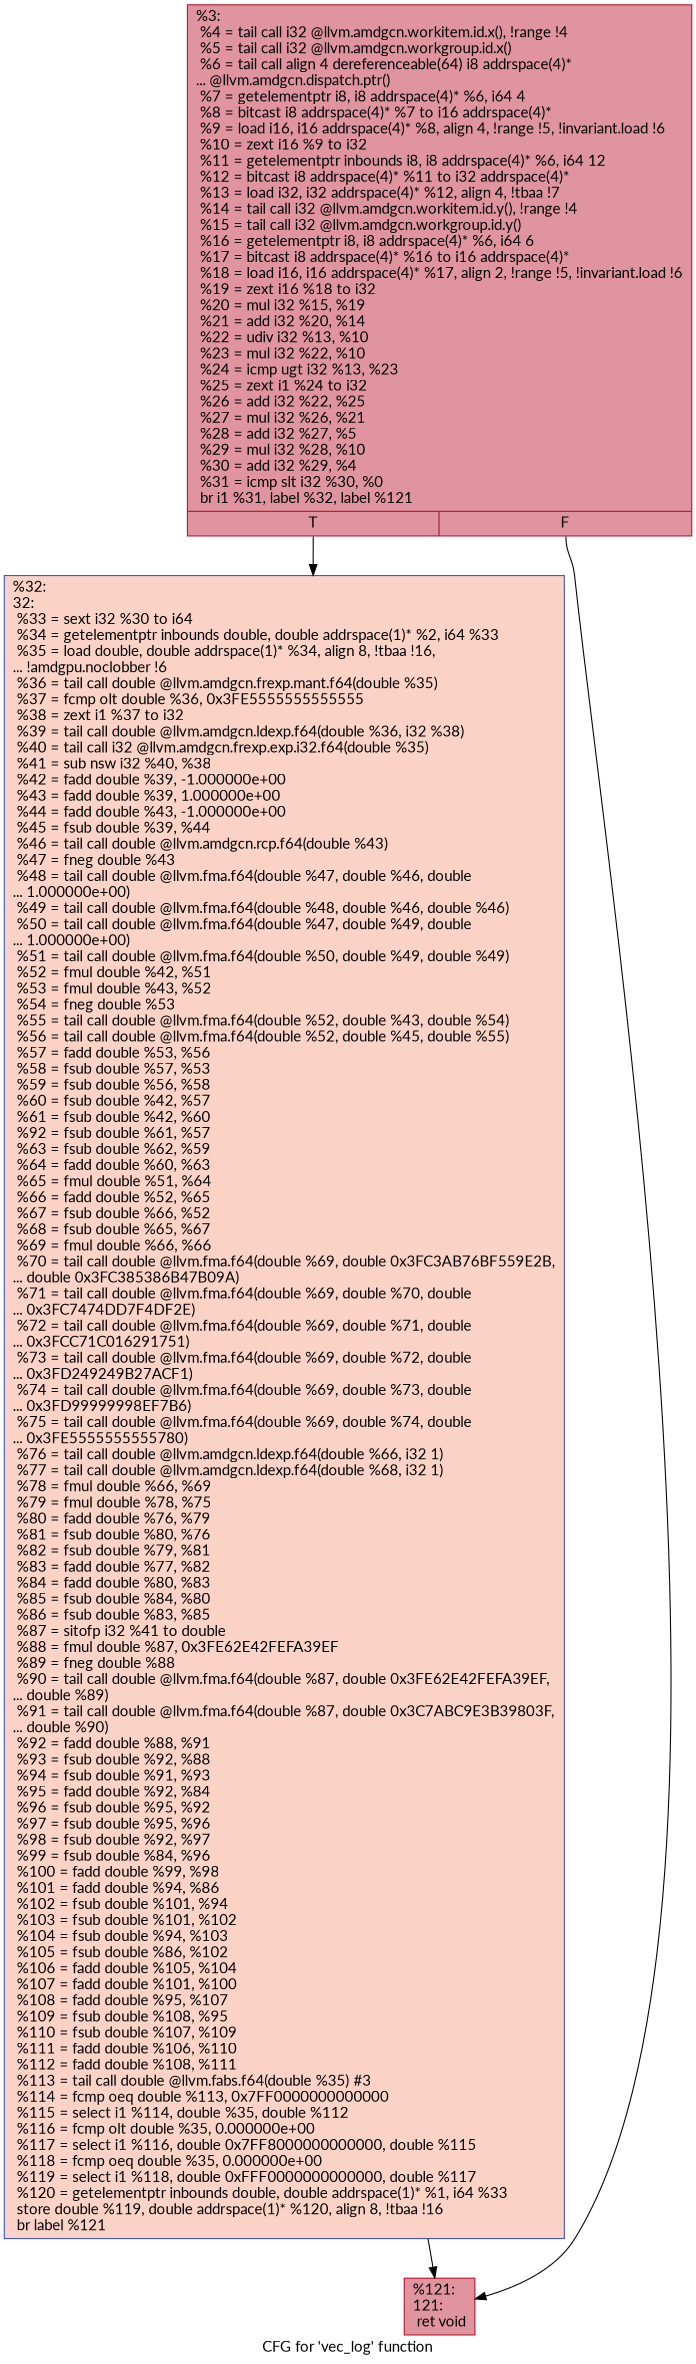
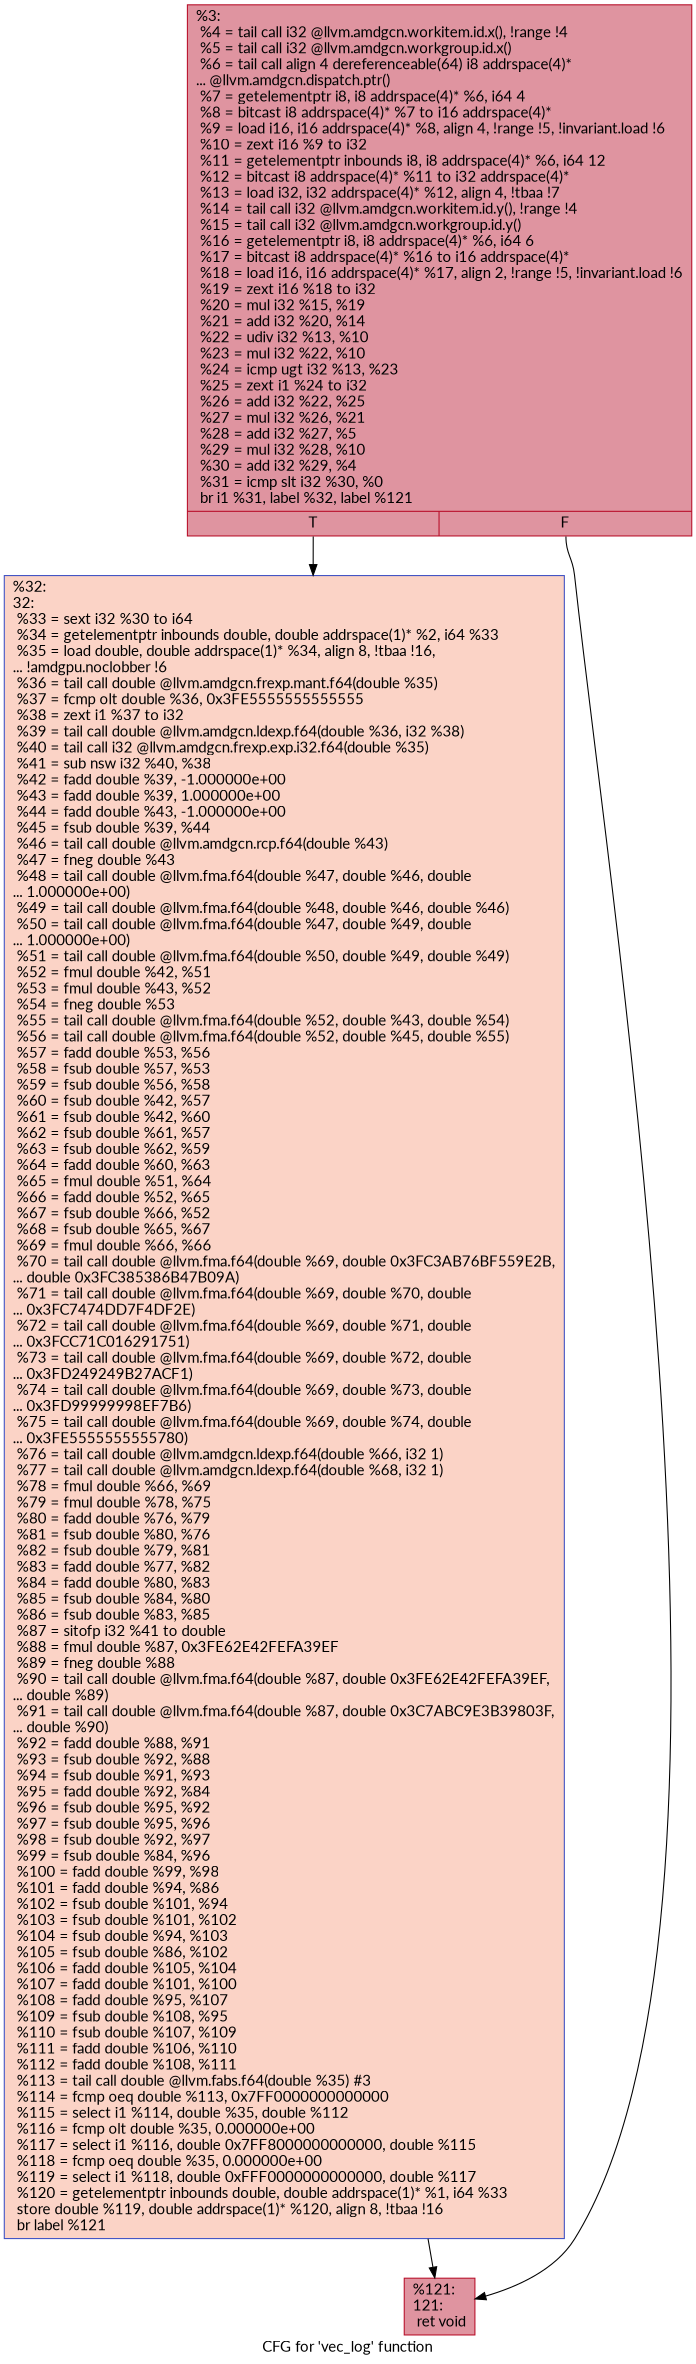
  digraph {
    label="CFG for 'vec_log' function"
    fontname=Lato
    node [color="#b70d28ff" fillcolor="#b70d2870" shape=record style=filled fontname=Lato]
    edge [fontname=Lato]
    n1 [label="{%3:\l  %4 = tail call i32 @llvm.amdgcn.workitem.id.x(), !range !4\l  %5 = tail call i32 @llvm.amdgcn.workgroup.id.x()\l  %6 = tail call align 4 dereferenceable(64) i8 addrspace(4)*\l... @llvm.amdgcn.dispatch.ptr()\l  %7 = getelementptr i8, i8 addrspace(4)* %6, i64 4\l  %8 = bitcast i8 addrspace(4)* %7 to i16 addrspace(4)*\l  %9 = load i16, i16 addrspace(4)* %8, align 4, !range !5, !invariant.load !6\l  %10 = zext i16 %9 to i32\l  %11 = getelementptr inbounds i8, i8 addrspace(4)* %6, i64 12\l  %12 = bitcast i8 addrspace(4)* %11 to i32 addrspace(4)*\l  %13 = load i32, i32 addrspace(4)* %12, align 4, !tbaa !7\l  %14 = tail call i32 @llvm.amdgcn.workitem.id.y(), !range !4\l  %15 = tail call i32 @llvm.amdgcn.workgroup.id.y()\l  %16 = getelementptr i8, i8 addrspace(4)* %6, i64 6\l  %17 = bitcast i8 addrspace(4)* %16 to i16 addrspace(4)*\l  %18 = load i16, i16 addrspace(4)* %17, align 2, !range !5, !invariant.load !6\l  %19 = zext i16 %18 to i32\l  %20 = mul i32 %15, %19\l  %21 = add i32 %20, %14\l  %22 = udiv i32 %13, %10\l  %23 = mul i32 %22, %10\l  %24 = icmp ugt i32 %13, %23\l  %25 = zext i1 %24 to i32\l  %26 = add i32 %22, %25\l  %27 = mul i32 %26, %21\l  %28 = add i32 %27, %5\l  %29 = mul i32 %28, %10\l  %30 = add i32 %29, %4\l  %31 = icmp slt i32 %30, %0\l  br i1 %31, label %32, label %121\l|{<s0>T|<s1>F}}"]
-   n2 [color="#3d50c3ff" fillcolor="#f59c7d70" label="{%32:\l32:                                               \l  %33 = sext i32 %30 to i64\l  %34 = getelementptr inbounds double, double addrspace(1)* %2, i64 %33\l  %35 = load double, double addrspace(1)* %34, align 8, !tbaa !16,\l... !amdgpu.noclobber !6\l  %36 = tail call double @llvm.amdgcn.frexp.mant.f64(double %35)\l  %37 = fcmp olt double %36, 0x3FE5555555555555\l  %38 = zext i1 %37 to i32\l  %39 = tail call double @llvm.amdgcn.ldexp.f64(double %36, i32 %38)\l  %40 = tail call i32 @llvm.amdgcn.frexp.exp.i32.f64(double %35)\l  %41 = sub nsw i32 %40, %38\l  %42 = fadd double %39, -1.000000e+00\l  %43 = fadd double %39, 1.000000e+00\l  %44 = fadd double %43, -1.000000e+00\l  %45 = fsub double %39, %44\l  %46 = tail call double @llvm.amdgcn.rcp.f64(double %43)\l  %47 = fneg double %43\l  %48 = tail call double @llvm.fma.f64(double %47, double %46, double\l... 1.000000e+00)\l  %49 = tail call double @llvm.fma.f64(double %48, double %46, double %46)\l  %50 = tail call double @llvm.fma.f64(double %47, double %49, double\l... 1.000000e+00)\l  %51 = tail call double @llvm.fma.f64(double %50, double %49, double %49)\l  %52 = fmul double %42, %51\l  %53 = fmul double %43, %52\l  %54 = fneg double %53\l  %55 = tail call double @llvm.fma.f64(double %52, double %43, double %54)\l  %56 = tail call double @llvm.fma.f64(double %52, double %45, double %55)\l  %57 = fadd double %53, %56\l  %58 = fsub double %57, %53\l  %59 = fsub double %56, %58\l  %60 = fsub double %42, %57\l  %61 = fsub double %42, %60\l  %92 = fsub double %61, %57\l  %63 = fsub double %62, %59\l  %64 = fadd double %60, %63\l  %65 = fmul double %51, %64\l  %66 = fadd double %52, %65\l  %67 = fsub double %66, %52\l  %68 = fsub double %65, %67\l  %69 = fmul double %66, %66\l  %70 = tail call double @llvm.fma.f64(double %69, double 0x3FC3AB76BF559E2B,\l... double 0x3FC385386B47B09A)\l  %71 = tail call double @llvm.fma.f64(double %69, double %70, double\l... 0x3FC7474DD7F4DF2E)\l  %72 = tail call double @llvm.fma.f64(double %69, double %71, double\l... 0x3FCC71C016291751)\l  %73 = tail call double @llvm.fma.f64(double %69, double %72, double\l... 0x3FD249249B27ACF1)\l  %74 = tail call double @llvm.fma.f64(double %69, double %73, double\l... 0x3FD99999998EF7B6)\l  %75 = tail call double @llvm.fma.f64(double %69, double %74, double\l... 0x3FE5555555555780)\l  %76 = tail call double @llvm.amdgcn.ldexp.f64(double %66, i32 1)\l  %77 = tail call double @llvm.amdgcn.ldexp.f64(double %68, i32 1)\l  %78 = fmul double %66, %69\l  %79 = fmul double %78, %75\l  %80 = fadd double %76, %79\l  %81 = fsub double %80, %76\l  %82 = fsub double %79, %81\l  %83 = fadd double %77, %82\l  %84 = fadd double %80, %83\l  %85 = fsub double %84, %80\l  %86 = fsub double %83, %85\l  %87 = sitofp i32 %41 to double\l  %88 = fmul double %87, 0x3FE62E42FEFA39EF\l  %89 = fneg double %88\l  %90 = tail call double @llvm.fma.f64(double %87, double 0x3FE62E42FEFA39EF,\l... double %89)\l  %91 = tail call double @llvm.fma.f64(double %87, double 0x3C7ABC9E3B39803F,\l... double %90)\l  %92 = fadd double %88, %91\l  %93 = fsub double %92, %88\l  %94 = fsub double %91, %93\l  %95 = fadd double %92, %84\l  %96 = fsub double %95, %92\l  %97 = fsub double %95, %96\l  %98 = fsub double %92, %97\l  %99 = fsub double %84, %96\l  %100 = fadd double %99, %98\l  %101 = fadd double %94, %86\l  %102 = fsub double %101, %94\l  %103 = fsub double %101, %102\l  %104 = fsub double %94, %103\l  %105 = fsub double %86, %102\l  %106 = fadd double %105, %104\l  %107 = fadd double %101, %100\l  %108 = fadd double %95, %107\l  %109 = fsub double %108, %95\l  %110 = fsub double %107, %109\l  %111 = fadd double %106, %110\l  %112 = fadd double %108, %111\l  %113 = tail call double @llvm.fabs.f64(double %35) #3\l  %114 = fcmp oeq double %113, 0x7FF0000000000000\l  %115 = select i1 %114, double %35, double %112\l  %116 = fcmp olt double %35, 0.000000e+00\l  %117 = select i1 %116, double 0x7FF8000000000000, double %115\l  %118 = fcmp oeq double %35, 0.000000e+00\l  %119 = select i1 %118, double 0xFFF0000000000000, double %117\l  %120 = getelementptr inbounds double, double addrspace(1)* %1, i64 %33\l  store double %119, double addrspace(1)* %120, align 8, !tbaa !16\l  br label %121\l}"]
+   n2 [color="#3d50c3ff" fillcolor="#f59c7d70" label="{%32:\l32:                                               \l  %33 = sext i32 %30 to i64\l  %34 = getelementptr inbounds double, double addrspace(1)* %2, i64 %33\l  %35 = load double, double addrspace(1)* %34, align 8, !tbaa !16,\l... !amdgpu.noclobber !6\l  %36 = tail call double @llvm.amdgcn.frexp.mant.f64(double %35)\l  %37 = fcmp olt double %36, 0x3FE5555555555555\l  %38 = zext i1 %37 to i32\l  %39 = tail call double @llvm.amdgcn.ldexp.f64(double %36, i32 %38)\l  %40 = tail call i32 @llvm.amdgcn.frexp.exp.i32.f64(double %35)\l  %41 = sub nsw i32 %40, %38\l  %42 = fadd double %39, -1.000000e+00\l  %43 = fadd double %39, 1.000000e+00\l  %44 = fadd double %43, -1.000000e+00\l  %45 = fsub double %39, %44\l  %46 = tail call double @llvm.amdgcn.rcp.f64(double %43)\l  %47 = fneg double %43\l  %48 = tail call double @llvm.fma.f64(double %47, double %46, double\l... 1.000000e+00)\l  %49 = tail call double @llvm.fma.f64(double %48, double %46, double %46)\l  %50 = tail call double @llvm.fma.f64(double %47, double %49, double\l... 1.000000e+00)\l  %51 = tail call double @llvm.fma.f64(double %50, double %49, double %49)\l  %52 = fmul double %42, %51\l  %53 = fmul double %43, %52\l  %54 = fneg double %53\l  %55 = tail call double @llvm.fma.f64(double %52, double %43, double %54)\l  %56 = tail call double @llvm.fma.f64(double %52, double %45, double %55)\l  %57 = fadd double %53, %56\l  %58 = fsub double %57, %53\l  %59 = fsub double %56, %58\l  %60 = fsub double %42, %57\l  %61 = fsub double %42, %60\l  %62 = fsub double %61, %57\l  %63 = fsub double %62, %59\l  %64 = fadd double %60, %63\l  %65 = fmul double %51, %64\l  %66 = fadd double %52, %65\l  %67 = fsub double %66, %52\l  %68 = fsub double %65, %67\l  %69 = fmul double %66, %66\l  %70 = tail call double @llvm.fma.f64(double %69, double 0x3FC3AB76BF559E2B,\l... double 0x3FC385386B47B09A)\l  %71 = tail call double @llvm.fma.f64(double %69, double %70, double\l... 0x3FC7474DD7F4DF2E)\l  %72 = tail call double @llvm.fma.f64(double %69, double %71, double\l... 0x3FCC71C016291751)\l  %73 = tail call double @llvm.fma.f64(double %69, double %72, double\l... 0x3FD249249B27ACF1)\l  %74 = tail call double @llvm.fma.f64(double %69, double %73, double\l... 0x3FD99999998EF7B6)\l  %75 = tail call double @llvm.fma.f64(double %69, double %74, double\l... 0x3FE5555555555780)\l  %76 = tail call double @llvm.amdgcn.ldexp.f64(double %66, i32 1)\l  %77 = tail call double @llvm.amdgcn.ldexp.f64(double %68, i32 1)\l  %78 = fmul double %66, %69\l  %79 = fmul double %78, %75\l  %80 = fadd double %76, %79\l  %81 = fsub double %80, %76\l  %82 = fsub double %79, %81\l  %83 = fadd double %77, %82\l  %84 = fadd double %80, %83\l  %85 = fsub double %84, %80\l  %86 = fsub double %83, %85\l  %87 = sitofp i32 %41 to double\l  %88 = fmul double %87, 0x3FE62E42FEFA39EF\l  %89 = fneg double %88\l  %90 = tail call double @llvm.fma.f64(double %87, double 0x3FE62E42FEFA39EF,\l... double %89)\l  %91 = tail call double @llvm.fma.f64(double %87, double 0x3C7ABC9E3B39803F,\l... double %90)\l  %92 = fadd double %88, %91\l  %93 = fsub double %92, %88\l  %94 = fsub double %91, %93\l  %95 = fadd double %92, %84\l  %96 = fsub double %95, %92\l  %97 = fsub double %95, %96\l  %98 = fsub double %92, %97\l  %99 = fsub double %84, %96\l  %100 = fadd double %99, %98\l  %101 = fadd double %94, %86\l  %102 = fsub double %101, %94\l  %103 = fsub double %101, %102\l  %104 = fsub double %94, %103\l  %105 = fsub double %86, %102\l  %106 = fadd double %105, %104\l  %107 = fadd double %101, %100\l  %108 = fadd double %95, %107\l  %109 = fsub double %108, %95\l  %110 = fsub double %107, %109\l  %111 = fadd double %106, %110\l  %112 = fadd double %108, %111\l  %113 = tail call double @llvm.fabs.f64(double %35) #3\l  %114 = fcmp oeq double %113, 0x7FF0000000000000\l  %115 = select i1 %114, double %35, double %112\l  %116 = fcmp olt double %35, 0.000000e+00\l  %117 = select i1 %116, double 0x7FF8000000000000, double %115\l  %118 = fcmp oeq double %35, 0.000000e+00\l  %119 = select i1 %118, double 0xFFF0000000000000, double %117\l  %120 = getelementptr inbounds double, double addrspace(1)* %1, i64 %33\l  store double %119, double addrspace(1)* %120, align 8, !tbaa !16\l  br label %121\l}"]
    n3 [label="{%121:\l121:                                              \l  ret void\l}"]
    n1 -> n2 [tailport=s0]
    n1 -> n3 [tailport=s1]
    n2 -> n3
  }
